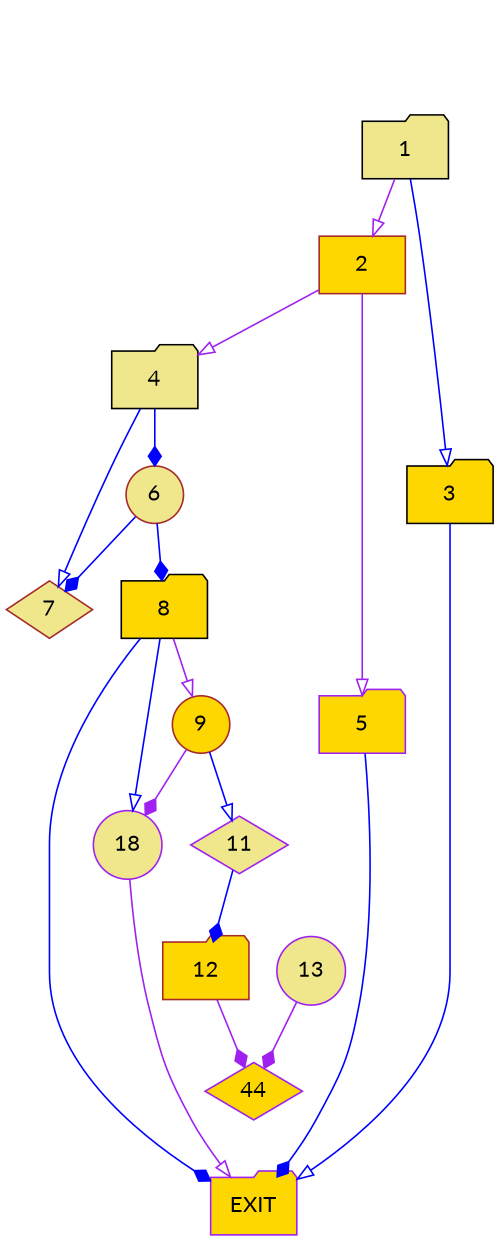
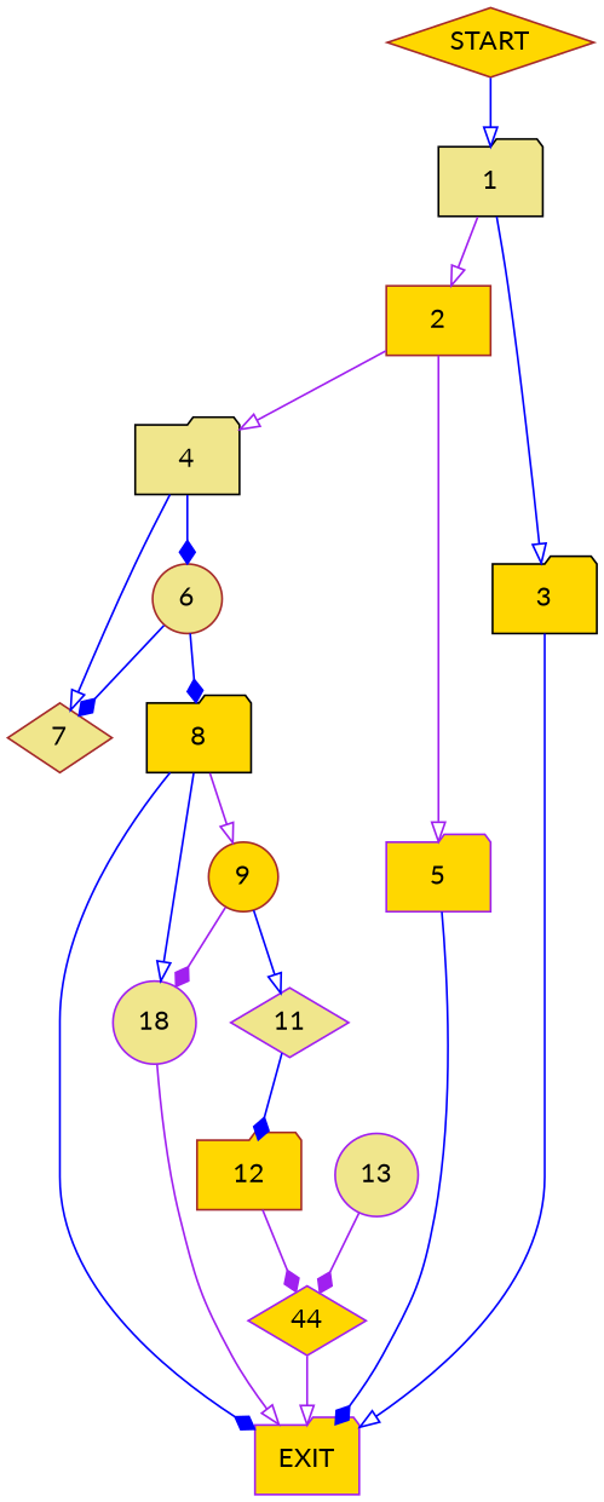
  digraph {
    fontname=Lato
    node [color=brown fillcolor=gold fontname=Lato shape=folder style=filled]
    edge [arrowhead=onormal color=blue fontname=Lato]
+   n1 [label=START shape=diamond]
    1 [color=black fillcolor=khaki]
    2 [shape=box]
    3 [color=black]
    n5 [color=purple label=EXIT]
    4 [color=black fillcolor=khaki]
    5 [color=purple]
    6 [fillcolor=khaki shape=circle]
    7 [fillcolor=khaki shape=diamond]
    8 [color=black]
    9 [shape=circle]
    n12 [color=purple fillcolor=khaki label=18 shape=circle]
    11 [color=purple fillcolor=khaki shape=diamond]
    12
    n15 [color=purple label=44 shape=diamond]
    13 [color=purple fillcolor=khaki shape=circle]
+   n1 -> 1
    1 -> 2 [color=purple]
    1 -> 3
    2 -> 4 [color=purple]
    2 -> 5 [color=purple]
    3 -> n5
    4 -> 6 [arrowhead=diamond]
    4 -> 7
    5 -> n5 [arrowhead=diamond]
    6 -> 7 [arrowhead=diamond]
    6 -> 8 [arrowhead=diamond]
    8 -> n5 [arrowhead=diamond]
    8 -> 9 [color=purple]
    8 -> n12
    9 -> n12 [arrowhead=diamond color=purple]
    9 -> 11
    n12 -> n5 [color=purple]
    11 -> 12 [arrowhead=diamond]
    12 -> n15 [arrowhead=diamond color=purple]
+   n15 -> n5 [color=purple]
    13 -> n15 [arrowhead=diamond color=purple]
  }
